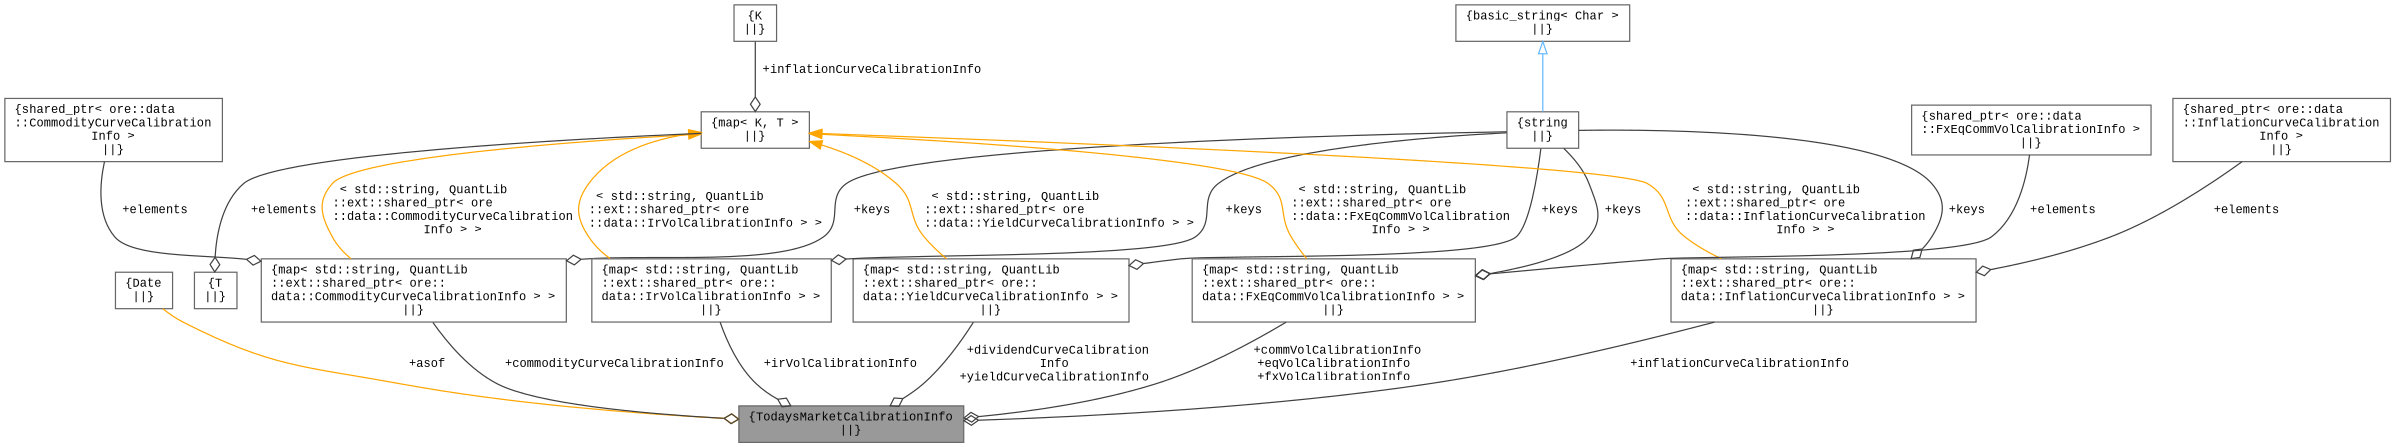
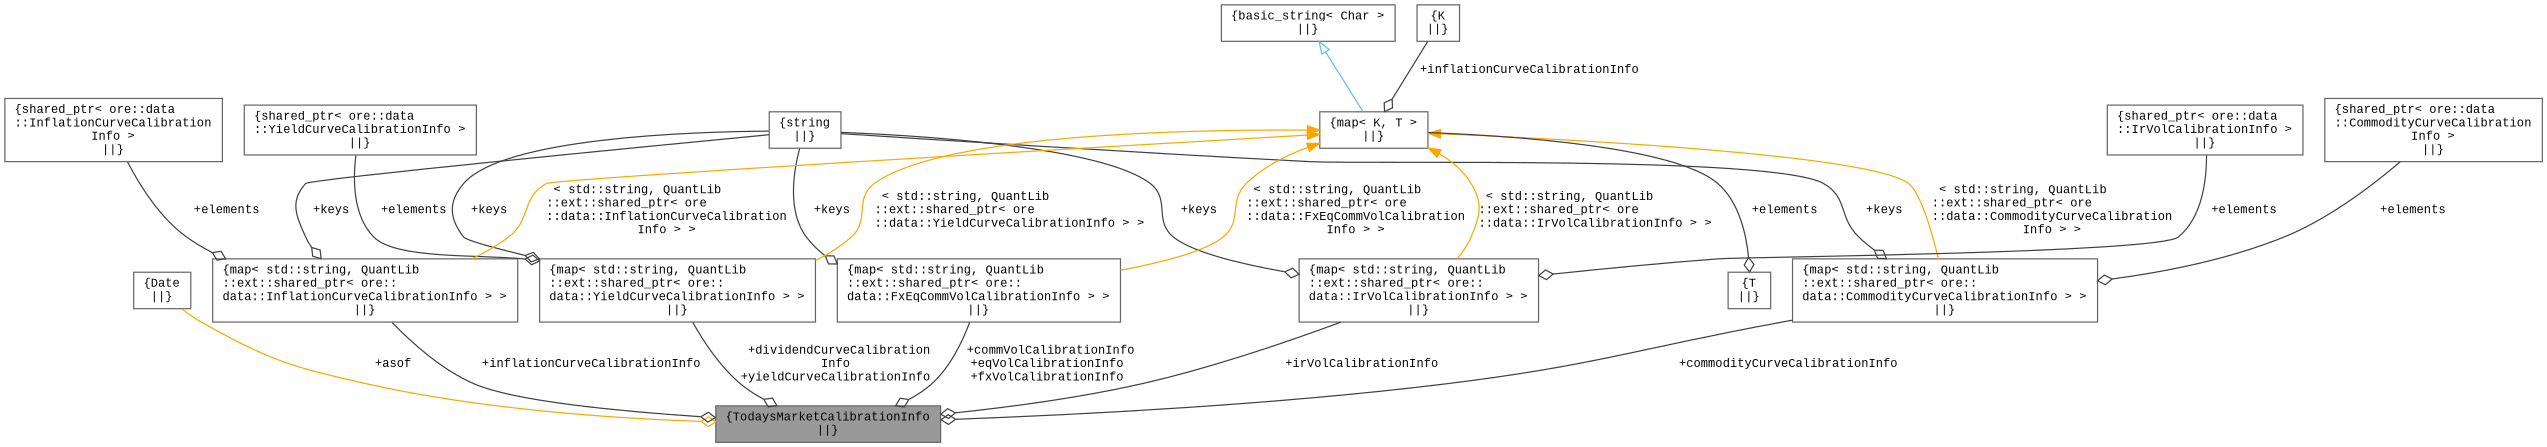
  digraph {
    fontname="Liberation Mono"
    node [color=gray40 fillcolor=white fontname="Liberation Mono" fontsize=10 shape=box style=filled]
    edge [arrowhead=odiamond color=grey25 fontname="Liberation Mono" fontsize=10 labelfontname=Helvetica labelfontsize=10 style=solid]
    n1 [fillcolor=grey60 fontcolor=black height=0.2 label="{TodaysMarketCalibrationInfo\n||}" width=0.4]
    n2 [height=0.2 label="{Date\n||}" width=0.4]
    n3 [height=0.2 label="{map\< std::string, QuantLib\l::ext::shared_ptr\< ore::\ldata::YieldCurveCalibrationInfo \> \>\n||}" width=0.4]
    n4 [height=0.2 label="{string\n||}" width=0.4]
    n5 [height=0.2 label="{map\< std::string, QuantLib\l::ext::shared_ptr\< ore::\ldata::InflationCurveCalibrationInfo \> \>\n||}" width=0.4]
    n6 [height=0.2 label="{map\< std::string, QuantLib\l::ext::shared_ptr\< ore::\ldata::CommodityCurveCalibrationInfo \> \>\n||}" width=0.4]
    n7 [height=0.2 label="{map\< std::string, QuantLib\l::ext::shared_ptr\< ore::\ldata::FxEqCommVolCalibrationInfo \> \>\n||}" width=0.4]
    n8 [height=0.2 label="{map\< std::string, QuantLib\l::ext::shared_ptr\< ore::\ldata::IrVolCalibrationInfo \> \>\n||}" width=0.4]
    n9 [height=0.2 label="{basic_string\< Char \>\n||}" width=0.4]
+   n10 [height=0.2 label="{shared_ptr\< ore::data\l::YieldCurveCalibrationInfo \>\n||}" width=0.4]
    n11 [height=0.2 label="{map\< K, T \>\n||}" width=0.4]
    n12 [height=0.2 label="{T\n||}" width=0.4]
    n13 [height=0.2 label="{K\n||}" width=0.4]
    n14 [height=0.2 label="{shared_ptr\< ore::data\l::InflationCurveCalibration\lInfo \>\n||}" width=0.4]
    n15 [height=0.2 label="{shared_ptr\< ore::data\l::CommodityCurveCalibration\lInfo \>\n||}" width=0.4]
-   n16 [height=0.2 label="{shared_ptr\< ore::data\l::FxEqCommVolCalibrationInfo \>\n||}" width=0.4]
+   n17 [height=0.2 label="{shared_ptr\< ore::data\l::IrVolCalibrationInfo \>\n||}" width=0.4]
    n2 -> n1 [color=orange label=" +asof"]
    n3 -> n1 [label=" +dividendCurveCalibration\lInfo\n+yieldCurveCalibrationInfo"]
    n4 -> n3 [label=" +keys"]
    n4 -> n5 [label=" +keys"]
    n4 -> n6 [label=" +keys"]
    n4 -> n7 [label=" +keys"]
    n4 -> n8 [label=" +keys"]
    n5 -> n1 [label=" +inflationCurveCalibrationInfo"]
    n6 -> n1 [label=" +commodityCurveCalibrationInfo"]
    n7 -> n1 [label=" +commVolCalibrationInfo\n+eqVolCalibrationInfo\n+fxVolCalibrationInfo"]
    n8 -> n1 [label=" +irVolCalibrationInfo"]
-   n9 -> n4 [arrowtail=onormal color=steelblue1 dir=back arrowhead=""]
+   n9 -> n11 [arrowtail=onormal color=steelblue1 dir=back arrowhead=""]
+   n10 -> n3 [label=" +elements"]
    n11 -> n3 [color=orange dir=back label=" \< std::string, QuantLib\l::ext::shared_ptr\< ore\l::data::YieldCurveCalibrationInfo \> \>" arrowhead=""]
    n11 -> n5 [color=orange dir=back label=" \< std::string, QuantLib\l::ext::shared_ptr\< ore\l::data::InflationCurveCalibration\lInfo \> \>" arrowhead=""]
    n11 -> n6 [color=orange dir=back label=" \< std::string, QuantLib\l::ext::shared_ptr\< ore\l::data::CommodityCurveCalibration\lInfo \> \>" arrowhead=""]
    n11 -> n7 [color=orange dir=back label=" \< std::string, QuantLib\l::ext::shared_ptr\< ore\l::data::FxEqCommVolCalibration\lInfo \> \>" arrowhead=""]
    n11 -> n8 [color=orange dir=back label=" \< std::string, QuantLib\l::ext::shared_ptr\< ore\l::data::IrVolCalibrationInfo \> \>" arrowhead=""]
    n11 -> n12 [label=" +elements"]
    n13 -> n11 [label=" +inflationCurveCalibrationInfo"]
    n14 -> n5 [label=" +elements"]
    n15 -> n6 [label=" +elements"]
-   n16 -> n7 [label=" +elements"]
+   n17 -> n8 [label=" +elements"]
  }
